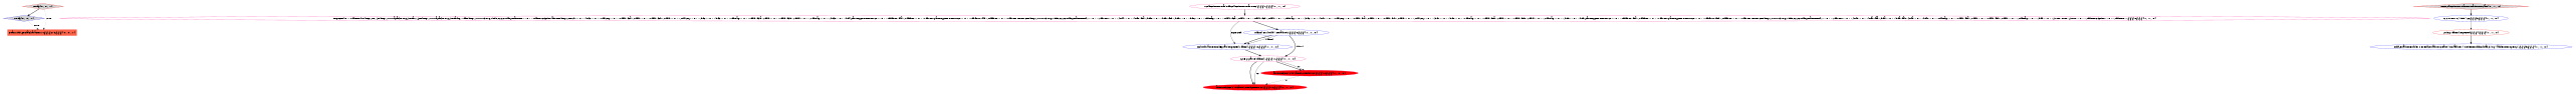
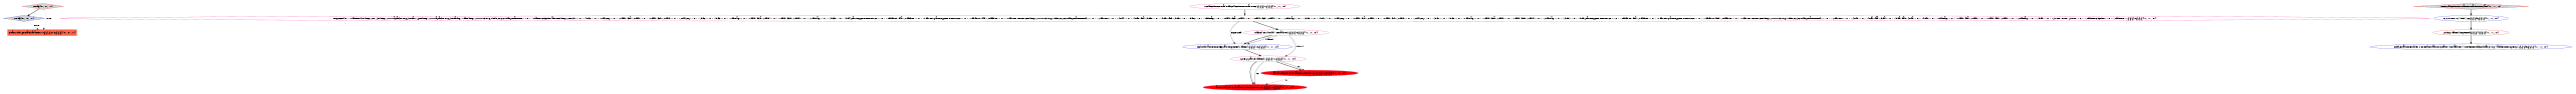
  digraph {
    node [color=blue fillcolor=white shape=ellipse style=filled]
    edge [style=bold]
    n1 [fillcolor=lightgray label="verify['0', '0', '1']" shape=diamond]
    n2 [color=red fillcolor=tomato label="BeanWithSpecialCharacters o@@@275@@@['0', '0', '1']" shape=box]
    n3 [color=deeppink label="expected = \"<rdf:RDF b='http://ns/' j='http://www.apache.org/juneau/' jp='http://www.apache.org/juneaubp/' rdf='http://www.w3.org/1999/02/22-rdf-syntax-ns#'>\" + \" <rdf:Description about='http://test/b'>\" + \" <b:f2>\" + \" <rdf:Seq>\" + \" <rdf:li>f2a</rdf:li>\" + \" <rdf:li>f2b</rdf:li>\" + \" </rdf:Seq>\" + \" </b:f2>\" + \" <b:f3>\" + \" <rdf:Bag>\" + \" <rdf:li>f3a</rdf:li>\" + \" <rdf:li>f3b</rdf:li>\" + \" </rdf:Bag>\" + \" </b:f3>\" + \" <b:f4 parseType='Resource'>\" + \" <rdf:first>f4a</rdf:first>\" + \" <rdf:rest parseType='Resource'>\" + \" <rdf:first>f4b</rdf:first>\" + \" <rdf:rest resource='http://www.w3.org/1999/02/22-rdf-syntax-ns#nil'/>\" + \" </rdf:rest>\" + \" </b:f4>\" + \" <b:f5>f5a</b:f5>\" + \" <b:f5>f5b</b:f5>\" + \" <b:f6>\" + \" <rdf:Bag>\" + \" <rdf:li>f6a</rdf:li>\" + \" <rdf:li>f6b</rdf:li>\" + \" </rdf:Bag>\" + \" </b:f6>\" + \" <b:f7>\" + \" <rdf:Seq>\" + \" <rdf:li>f7a</rdf:li>\" + \" <rdf:li>f7b</rdf:li>\" + \" </rdf:Seq>\" + \" </b:f7>\" + \" <b:f8>\" + \" <rdf:Bag>\" + \" <rdf:li>f8a</rdf:li>\" + \" <rdf:li>f8b</rdf:li>\" + \" </rdf:Bag>\" + \" </b:f8>\" + \" <b:f9 parseType='Resource'>\" + \" <rdf:first>f9a</rdf:first>\" + \" <rdf:rest parseType='Resource'>\" + \" <rdf:first>f9b</rdf:first>\" + \" <rdf:rest resource='http://www.w3.org/1999/02/22-rdf-syntax-ns#nil'/>\" + \" </rdf:rest>\" + \" </b:f9>\" + \" <b:fa>faa</b:fa>\" + \" <b:fa>fab</b:fa>\" + \" <b:fb>\" + \" <rdf:Bag>\" + \" <rdf:li>fba</rdf:li>\" + \" <rdf:li>fbb</rdf:li>\" + \" </rdf:Bag>\" + \" </b:fb>\" + \" <j:root>true</j:root>\" + \" </rdf:Description>\" + \"</rdf:RDF>\"@@@8@@@['1', '1', '0']"]
    n4 [label="XmlUtils.assertXmlEquals(expected,rdfXml)@@@10@@@['1', '1', '0']"]
-   n5 [label="rdfXml = s.build().serialize(c)@@@9@@@['1', '1', '0']"]
+   n5 [color=deeppink label="rdfXml = s.build().serialize(c)@@@9@@@['1', '1', '0']"]
    n6 [color=deeppink label="c2 = p.parse(rdfXml,)@@@11@@@['1', '1', '0']"]
    n7 [color=deeppink label="s.collectionFormat(RdfCollectionFormat.BAG)@@@7@@@['1', '1', '0']"]
    n8 [color=deeppink fillcolor=red label="assertObject(c).isSameSortedJsonAs(c2)@@@12@@@['0', '1', '0']"]
    n9 [color=deeppink fillcolor=red label="assertObject(c).isSameSortedAs(c2)@@@12@@@['1', '0', '0']"]
    n10 [color=red label="String rdfXml,expected@@@4@@@['1', '1', '0']"]
    n11 [label="RdfSerializerBuilder s = RdfSerializer.create().xmlabbrev().set(RDF_rdfxml_tab,3).sq().addRootProperty()@@@5@@@['1', '1', '0']"]
    n12 [label="C c = new C().init(),c2@@@3@@@['1', '1', '0']"]
    n13 [color=red fillcolor=lightgray label="testCollectionFormatAnnotationOnClass['0', '1', '0']" shape=diamond]
    n14 [color=red fillcolor=lightgray label="verify['0', '0', '1']" shape=diamond]
    n1 -> n2 [label=true style=dotted]
    n3 -> n4 [label=expected style=solid]
    n3 -> n5
    n4 -> n6
    n5 -> n4
    n5 -> n4 [label=rdfXml style=solid]
-   n5 -> n6 [label=rdfXml]
+   n5 -> n6 [label=rdfXml style=solid]
    n6 -> n8
    n6 -> n8 [label=c2 style=solid]
    n6 -> n9
    n6 -> n9 [label=c2 style=solid]
    n7 -> n3
    n9 -> n8 [label=0 style=dashed]
    n10 -> n11
-   n12 -> n10 [style=solid]
+   n12 -> n10
    n13 -> n12
    n14 -> n1
    n14 -> n2 [label=true style=dotted]
  }
